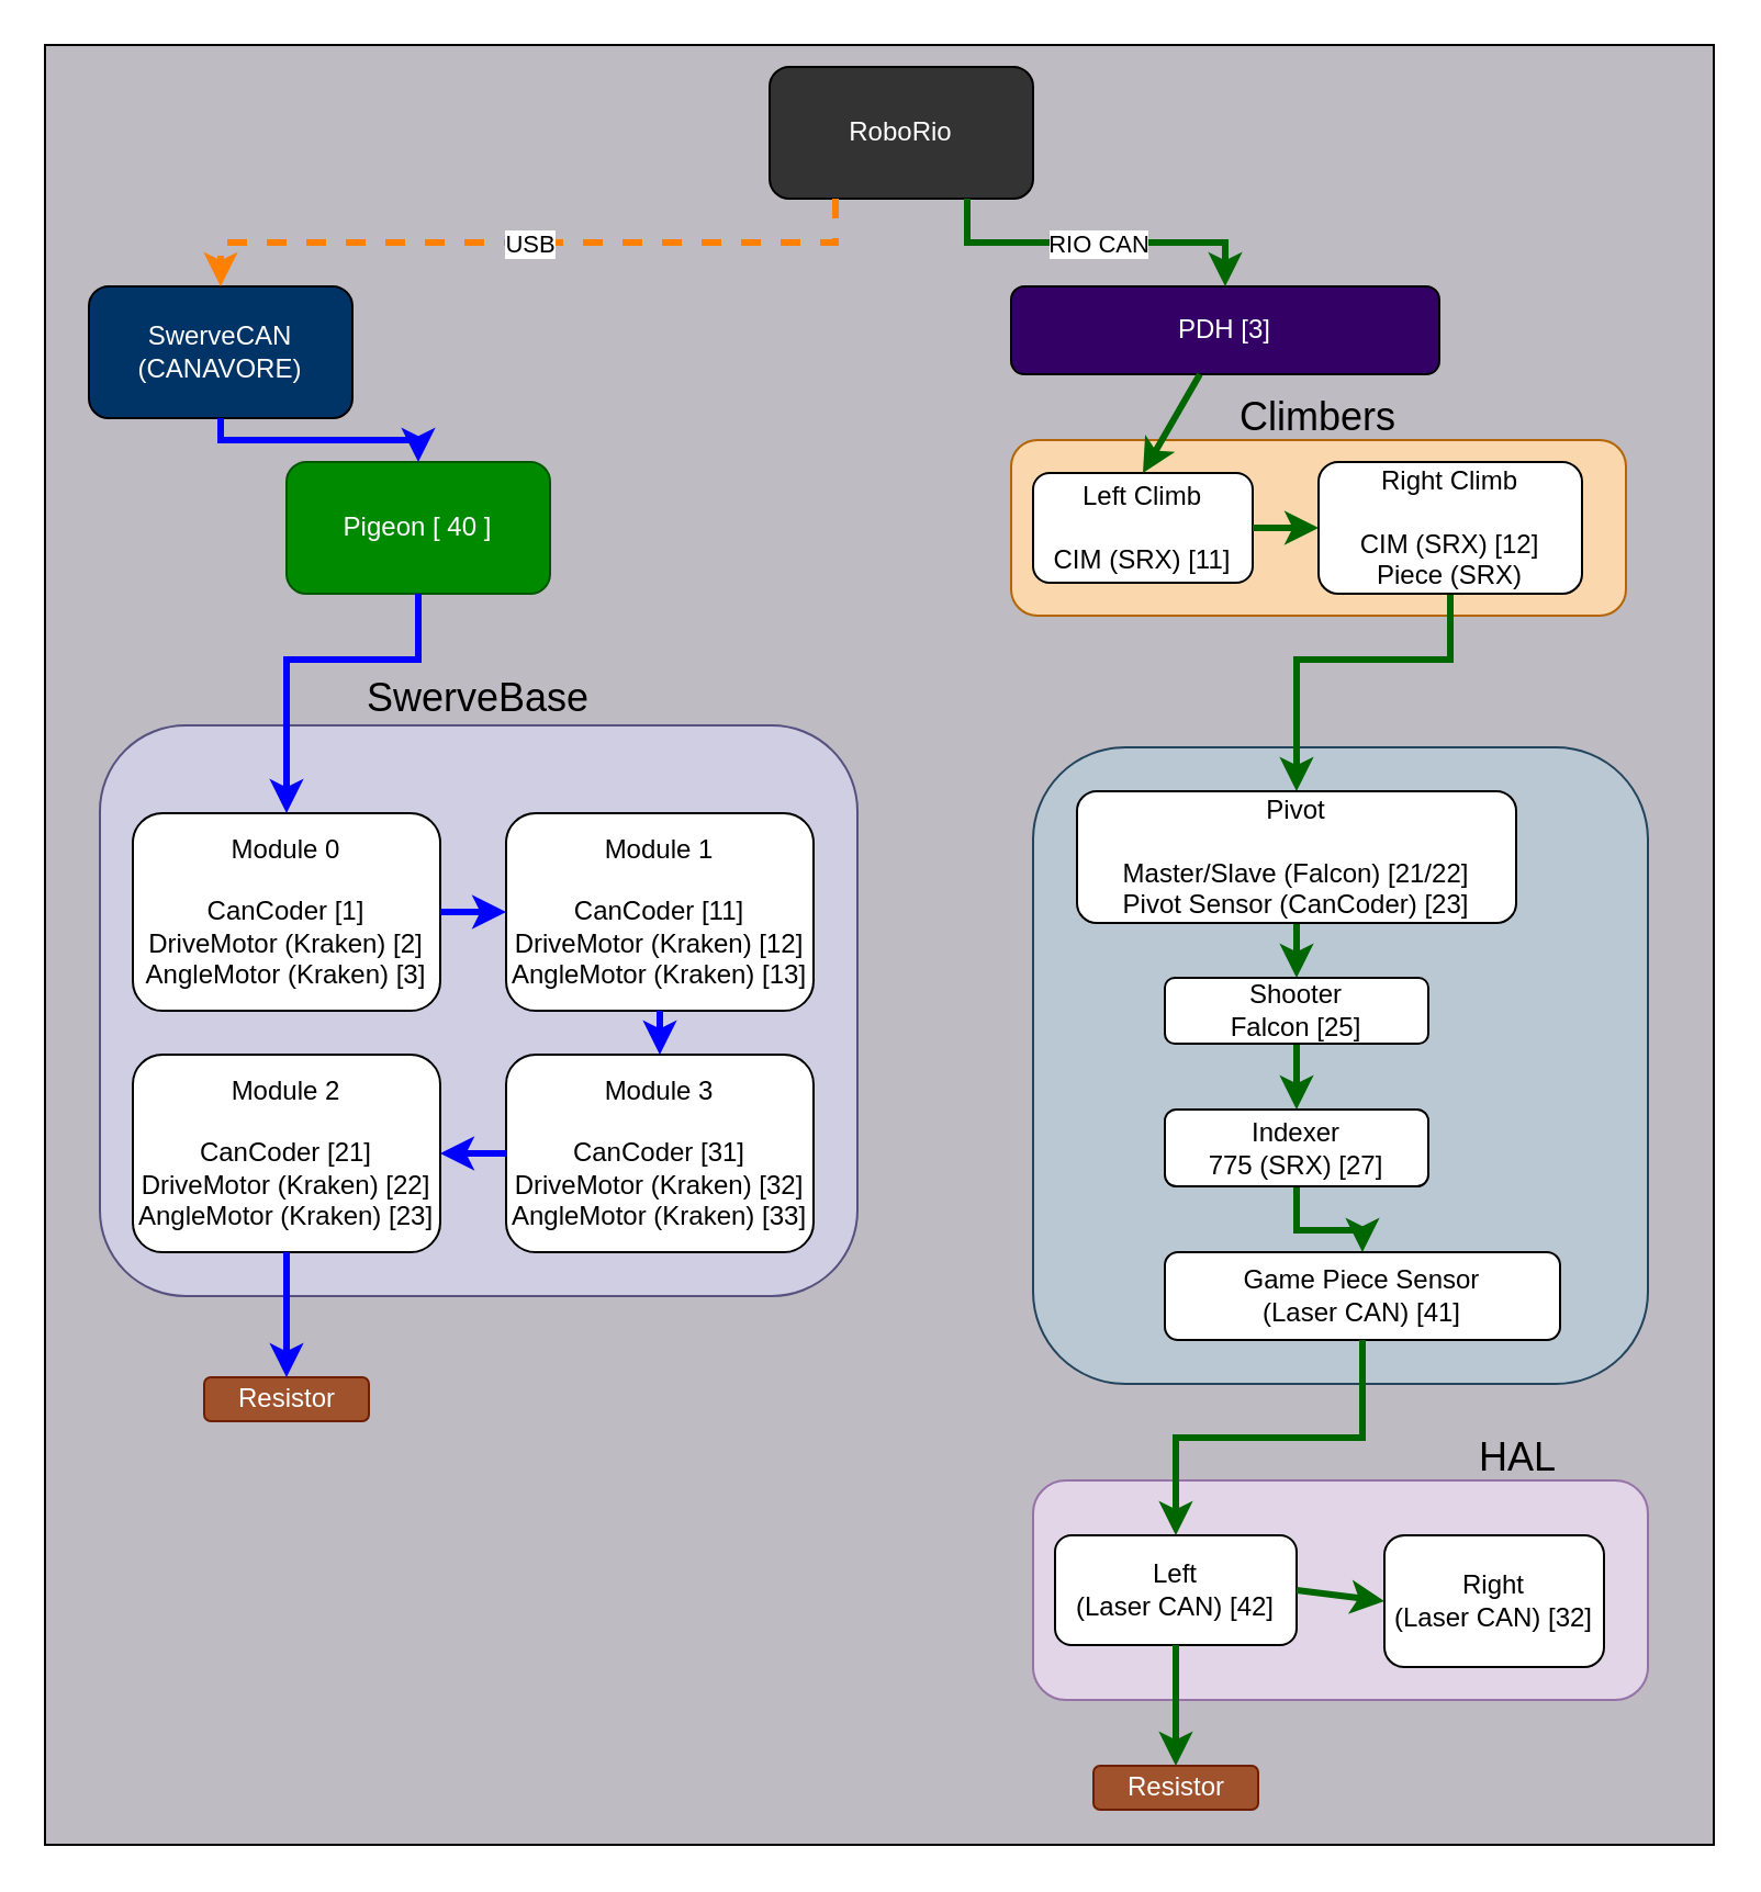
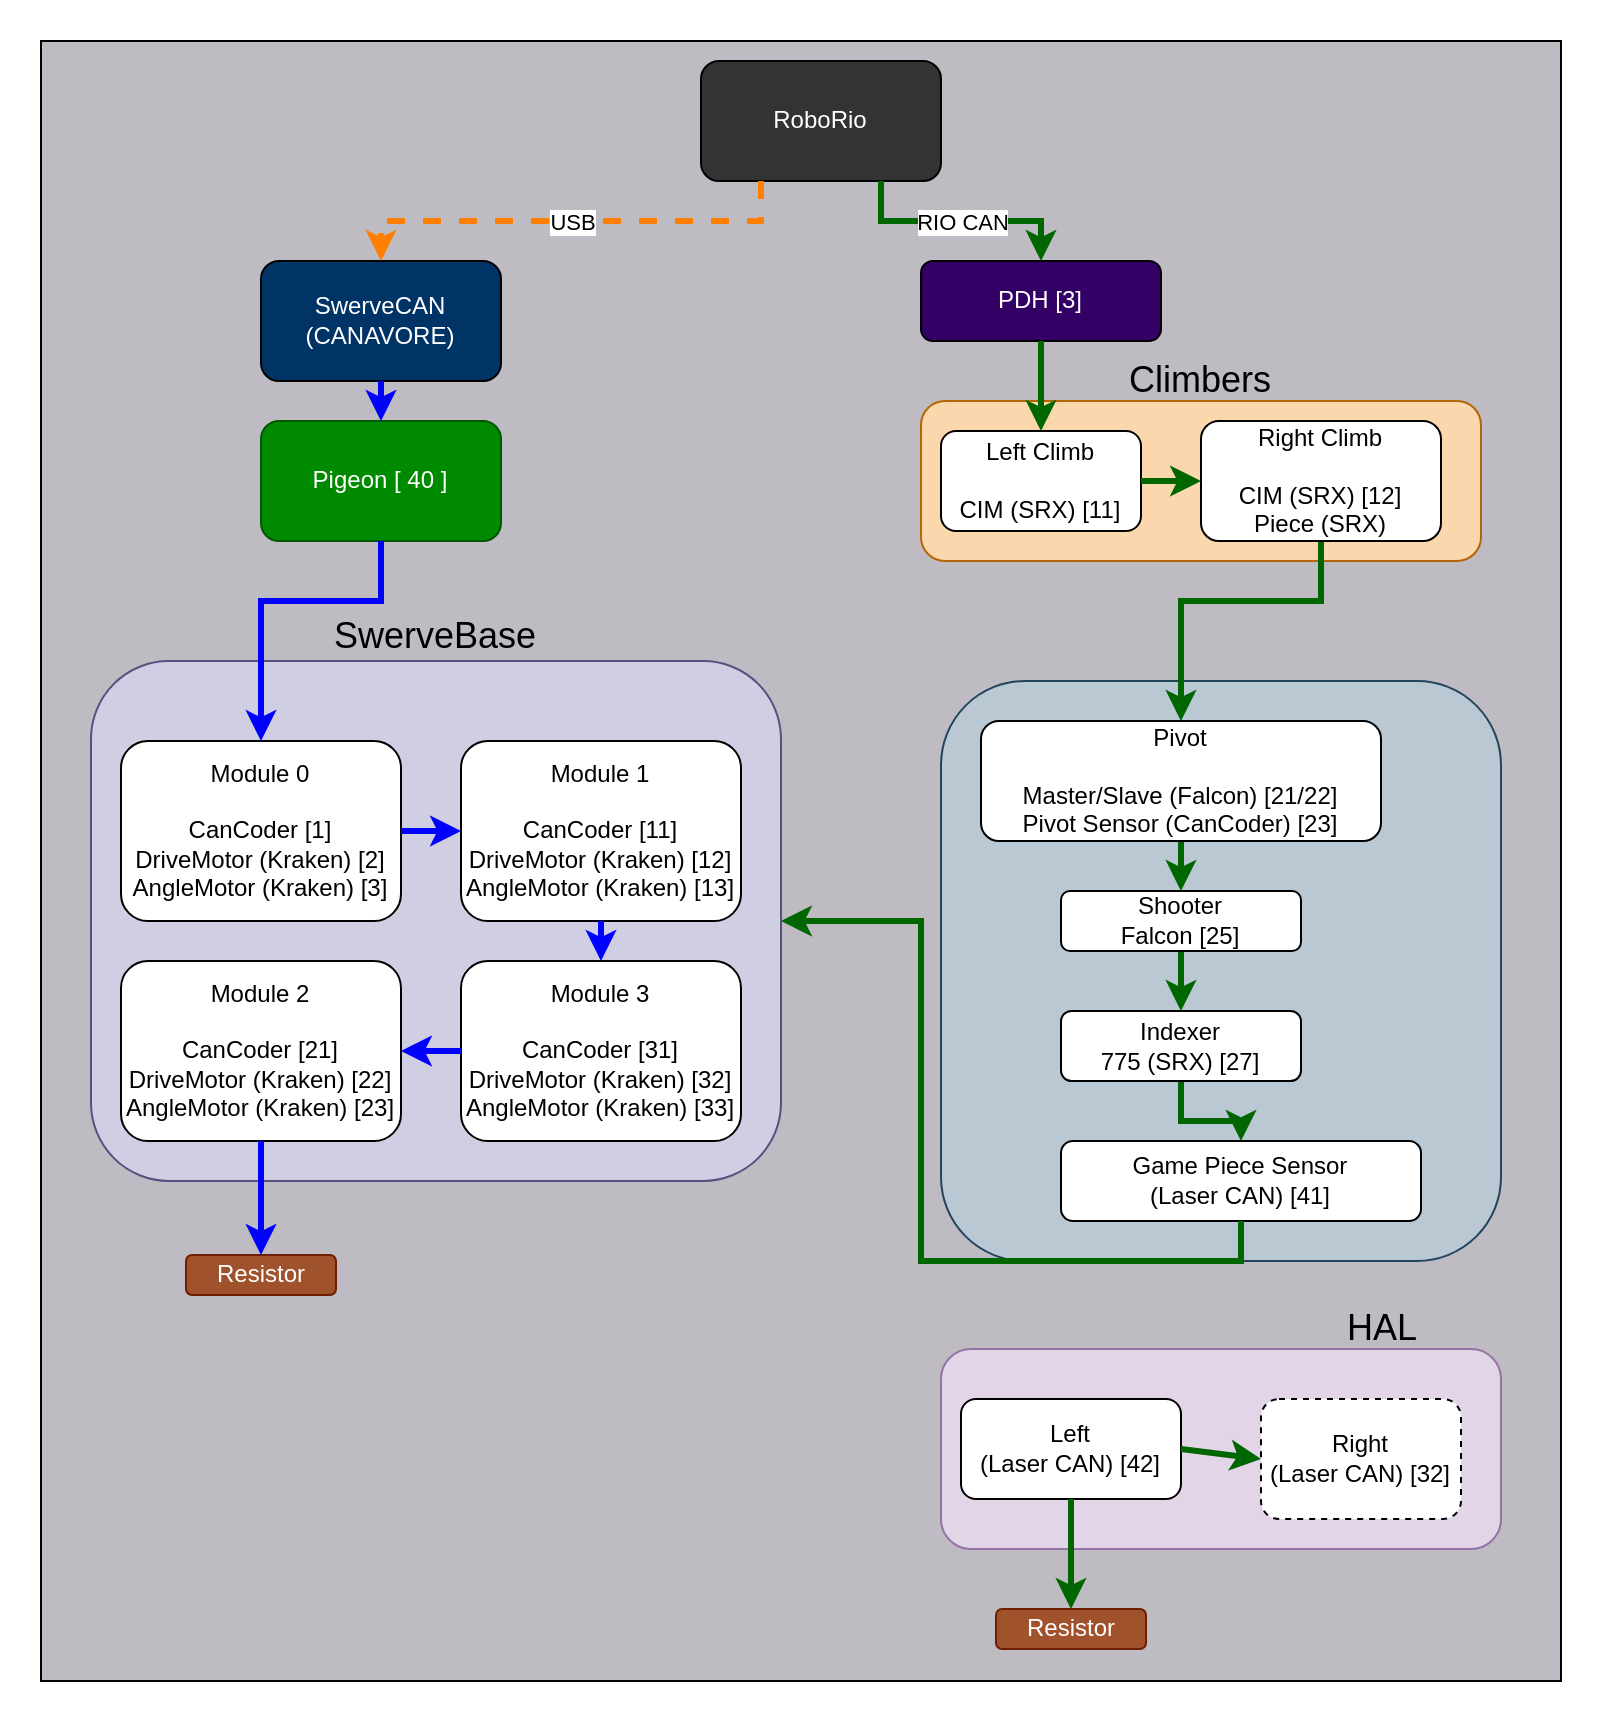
  <mxCell id="0" />
  <mxCell id="1" style="locked=1;" parent="0" />
  <mxCell id="2" value="" style="rounded=0;whiteSpace=wrap;html=1;fillColor=#bfbbc3;" parent="1" vertex="1"><mxGeometry x="20" y="20" width="760" height="820" as="geometry" /></mxCell>
  <mxCell id="3" value="Diagram" parent="0" />
  <mxCell id="4" value="&lt;font color=&quot;#ffffff&quot;&gt;RoboRio&lt;/font&gt;" style="rounded=1;whiteSpace=wrap;html=1;fillColor=#333333;" parent="3" vertex="1"><mxGeometry x="350" y="30" width="120" height="60" as="geometry" /></mxCell>
- <mxCell id="5" value="&lt;font color=&quot;#ffffff&quot;&gt;SwerveCAN&lt;br&gt;(CANAVORE)&lt;/font&gt;" style="rounded=1;whiteSpace=wrap;html=1;fillColor=#003366;" parent="3" vertex="1"><mxGeometry x="40" y="130" width="120" height="60" as="geometry" /></mxCell>
+ <mxCell id="5" value="&lt;font color=&quot;#ffffff&quot;&gt;SwerveCAN&lt;br&gt;(CANAVORE)&lt;/font&gt;" style="rounded=1;whiteSpace=wrap;html=1;fillColor=#003366;" parent="3" vertex="1"><mxGeometry x="130" y="130" width="120" height="60" as="geometry" /></mxCell>
  <mxCell id="6" value="&lt;font style=&quot;font-size: 18px;&quot; color=&quot;#000000&quot;&gt;SwerveBase&lt;/font&gt;" style="rounded=1;whiteSpace=wrap;html=1;spacingTop=0;labelPosition=center;verticalLabelPosition=top;align=center;verticalAlign=bottom;spacing=0;fillColor=#d0cee2;strokeColor=#56517e;" parent="3" vertex="1"><mxGeometry x="45" y="330" width="345" height="260" as="geometry" /></mxCell>
  <mxCell id="7" value="Module 0&lt;br&gt;&lt;br&gt;CanCoder [1]&lt;br&gt;DriveMotor (Kraken) [2]&lt;br&gt;AngleMotor (Kraken) [3]" style="rounded=1;whiteSpace=wrap;html=1;" parent="3" vertex="1"><mxGeometry x="60" y="370" width="140" height="90" as="geometry" /></mxCell>
  <mxCell id="8" value="Module 1&lt;br&gt;&lt;br&gt;CanCoder [11]&lt;br&gt;DriveMotor (Kraken) [12]&lt;br&gt;AngleMotor (Kraken) [13]" style="rounded=1;whiteSpace=wrap;html=1;" parent="3" vertex="1"><mxGeometry x="230" y="370" width="140" height="90" as="geometry" /></mxCell>
  <mxCell id="9" value="Module 2&lt;br&gt;&lt;br&gt;CanCoder [21]&lt;br&gt;DriveMotor (Kraken) [22]&lt;br&gt;AngleMotor (Kraken) [23]" style="rounded=1;whiteSpace=wrap;html=1;" parent="3" vertex="1"><mxGeometry x="60" y="480" width="140" height="90" as="geometry" /></mxCell>
  <mxCell id="10" value="Module 3&lt;br&gt;&lt;br&gt;CanCoder [31]&lt;br&gt;DriveMotor (Kraken) [32]&lt;br&gt;AngleMotor (Kraken) [33]" style="rounded=1;whiteSpace=wrap;html=1;" parent="3" vertex="1"><mxGeometry x="230" y="480" width="140" height="90" as="geometry" /></mxCell>
  <mxCell id="11" value="Pigeon [ 40 ]" style="rounded=1;whiteSpace=wrap;html=1;fillColor=#008a00;fontColor=#ffffff;strokeColor=#005700;" parent="3" vertex="1"><mxGeometry x="130" y="210" width="120" height="60" as="geometry" /></mxCell>
- <mxCell id="12" value="&lt;font color=&quot;#ffffff&quot;&gt;PDH [3]&lt;/font&gt;" style="rounded=1;whiteSpace=wrap;html=1;fillColor=#330066;" parent="3" vertex="1"><mxGeometry x="460" y="130" width="195" height="40" as="geometry" /></mxCell>
+ <mxCell id="12" value="&lt;font color=&quot;#ffffff&quot;&gt;PDH [3]&lt;/font&gt;" style="rounded=1;whiteSpace=wrap;html=1;fillColor=#330066;" parent="3" vertex="1"><mxGeometry x="460" y="130" width="120" height="40" as="geometry" /></mxCell>
  <mxCell id="13" value="" style="endArrow=classic;html=1;rounded=0;exitX=0.75;exitY=1;exitDx=0;exitDy=0;entryX=0.5;entryY=0;entryDx=0;entryDy=0;strokeColor=#006600;strokeWidth=3;edgeStyle=orthogonalEdgeStyle;" parent="3" source="4" target="12" edge="1"><mxGeometry relative="1" as="geometry"><mxPoint x="480" y="170" as="sourcePoint" /><mxPoint x="580" y="190" as="targetPoint" /></mxGeometry></mxCell>
  <mxCell id="14" value="RIO CAN" style="edgeLabel;resizable=0;html=1;align=center;verticalAlign=middle;" parent="13" connectable="0" vertex="1"><mxGeometry relative="1" as="geometry" /></mxCell>
  <mxCell id="15" value="" style="endArrow=classic;html=1;rounded=0;exitX=0.25;exitY=1;exitDx=0;exitDy=0;entryX=0.5;entryY=0;entryDx=0;entryDy=0;edgeStyle=orthogonalEdgeStyle;strokeColor=#FF8000;strokeWidth=3;dashed=1;" parent="3" source="4" target="5" edge="1"><mxGeometry relative="1" as="geometry"><mxPoint x="280" y="120" as="sourcePoint" /><mxPoint x="380" y="120" as="targetPoint" /></mxGeometry></mxCell>
  <mxCell id="16" value="USB" style="edgeLabel;resizable=0;html=1;align=center;verticalAlign=middle;" parent="15" connectable="0" vertex="1"><mxGeometry relative="1" as="geometry" /></mxCell>
  <mxCell id="17" value="" style="endArrow=classic;html=1;rounded=0;exitX=0.5;exitY=1;exitDx=0;exitDy=0;entryX=0.5;entryY=0;entryDx=0;entryDy=0;edgeStyle=orthogonalEdgeStyle;strokeWidth=3;strokeColor=#0000FF;" parent="3" source="11" target="7" edge="1"><mxGeometry width="50" height="50" relative="1" as="geometry"><mxPoint x="380" y="310" as="sourcePoint" /><mxPoint x="430" y="260" as="targetPoint" /><Array as="points"><mxPoint x="190" y="300" /><mxPoint x="130" y="300" /></Array></mxGeometry></mxCell>
  <mxCell id="18" value="" style="endArrow=classic;html=1;rounded=0;exitX=1;exitY=0.5;exitDx=0;exitDy=0;strokeWidth=3;strokeColor=#0000FF;" parent="3" source="7" target="8" edge="1"><mxGeometry width="50" height="50" relative="1" as="geometry"><mxPoint x="350" y="340" as="sourcePoint" /><mxPoint x="400" y="290" as="targetPoint" /></mxGeometry></mxCell>
  <mxCell id="19" value="" style="endArrow=classic;html=1;rounded=0;exitX=0.5;exitY=1;exitDx=0;exitDy=0;entryX=0.5;entryY=0;entryDx=0;entryDy=0;strokeWidth=3;strokeColor=#0000FF;" parent="3" source="8" target="10" edge="1"><mxGeometry width="50" height="50" relative="1" as="geometry"><mxPoint x="420" y="440" as="sourcePoint" /><mxPoint x="470" y="390" as="targetPoint" /></mxGeometry></mxCell>
  <mxCell id="20" value="" style="endArrow=classic;html=1;rounded=0;exitX=0;exitY=0.5;exitDx=0;exitDy=0;entryX=1;entryY=0.5;entryDx=0;entryDy=0;strokeWidth=3;strokeColor=#0000FF;" parent="3" source="10" target="9" edge="1"><mxGeometry width="50" height="50" relative="1" as="geometry"><mxPoint x="400" y="470" as="sourcePoint" /><mxPoint x="450" y="420" as="targetPoint" /></mxGeometry></mxCell>
  <mxCell id="21" value="Resistor" style="rounded=1;whiteSpace=wrap;html=1;fillColor=#a0522d;fontColor=#ffffff;strokeColor=#6D1F00;" parent="3" vertex="1"><mxGeometry x="92.5" y="627" width="75" height="20" as="geometry" /></mxCell>
  <mxCell id="22" value="" style="endArrow=classic;html=1;rounded=0;exitX=0.5;exitY=1;exitDx=0;exitDy=0;entryX=0.5;entryY=0;entryDx=0;entryDy=0;strokeWidth=3;strokeColor=#0000FF;" parent="3" source="9" target="21" edge="1"><mxGeometry width="50" height="50" relative="1" as="geometry"><mxPoint x="400" y="470" as="sourcePoint" /><mxPoint x="450" y="420" as="targetPoint" /></mxGeometry></mxCell>
  <mxCell id="23" value="Resistor" style="rounded=1;whiteSpace=wrap;html=1;fillColor=#a0522d;fontColor=#ffffff;strokeColor=#6D1F00;" parent="3" vertex="1"><mxGeometry x="497.5" y="804" width="75" height="20" as="geometry" /></mxCell>
  <mxCell id="24" value="&lt;p style=&quot;line-height: 120%;&quot;&gt;&lt;font style=&quot;font-size: 18px;&quot; color=&quot;#000000&quot;&gt;Climbers&lt;/font&gt;&lt;/p&gt;" style="rounded=1;whiteSpace=wrap;html=1;spacingTop=0;labelPosition=center;verticalLabelPosition=top;align=center;verticalAlign=bottom;spacing=-11;fillColor=#fad7ac;strokeColor=#b46504;" parent="3" vertex="1"><mxGeometry x="460" y="200" width="280" height="80" as="geometry" /></mxCell>
  <mxCell id="25" value="" style="rounded=1;whiteSpace=wrap;html=1;spacingTop=-5;labelPosition=center;verticalLabelPosition=top;align=center;verticalAlign=bottom;fillColor=#bac8d3;strokeColor=#23445d;" parent="3" vertex="1"><mxGeometry x="470" y="340" width="280" height="290" as="geometry" /></mxCell>
  <mxCell id="26" value="Left Climb&lt;br&gt;&lt;br&gt;CIM (SRX) [11]" style="rounded=1;whiteSpace=wrap;html=1;" parent="3" vertex="1"><mxGeometry x="470" y="215" width="100" height="50" as="geometry" /></mxCell>
  <mxCell id="27" value="" style="edgeStyle=orthogonalEdgeStyle;rounded=0;orthogonalLoop=1;jettySize=auto;html=1;strokeColor=#006600;strokeWidth=3;exitX=0.5;exitY=1;exitDx=0;exitDy=0;entryX=0.5;entryY=0;entryDx=0;entryDy=0;" parent="3" source="28" target="30" edge="1"><mxGeometry relative="1" as="geometry"><Array as="points"><mxPoint x="660" y="300" /><mxPoint x="590" y="300" /></Array></mxGeometry></mxCell>
  <mxCell id="28" value="Right Climb&lt;br&gt;&lt;br&gt;CIM (SRX) [12]&lt;br&gt;Piece (SRX)" style="rounded=1;whiteSpace=wrap;html=1;" parent="3" vertex="1"><mxGeometry x="600" y="210" width="120" height="60" as="geometry" /></mxCell>
  <mxCell id="29" value="" style="edgeStyle=orthogonalEdgeStyle;rounded=0;orthogonalLoop=1;jettySize=auto;html=1;strokeColor=#006600;strokeWidth=3;" parent="3" source="30" target="32" edge="1"><mxGeometry relative="1" as="geometry" /></mxCell>
  <mxCell id="30" value="Pivot&lt;br&gt;&lt;br&gt;Master/Slave (Falcon) [21/22]&lt;br&gt;Pivot Sensor (CanCoder) [23]" style="rounded=1;whiteSpace=wrap;html=1;" parent="3" vertex="1"><mxGeometry x="490" y="360" width="200" height="60" as="geometry" /></mxCell>
  <mxCell id="31" value="" style="edgeStyle=orthogonalEdgeStyle;rounded=0;orthogonalLoop=1;jettySize=auto;html=1;strokeColor=#006600;strokeWidth=3;" parent="3" source="32" target="34" edge="1"><mxGeometry relative="1" as="geometry" /></mxCell>
  <mxCell id="32" value="Shooter&lt;br&gt;Falcon [25]" style="rounded=1;whiteSpace=wrap;html=1;" parent="3" vertex="1"><mxGeometry x="530" y="445" width="120" height="30" as="geometry" /></mxCell>
  <mxCell id="33" value="" style="edgeStyle=orthogonalEdgeStyle;rounded=0;orthogonalLoop=1;jettySize=auto;html=1;strokeColor=#006600;strokeWidth=3;" parent="3" source="34" target="35" edge="1"><mxGeometry relative="1" as="geometry" /></mxCell>
  <mxCell id="34" value="Indexer&lt;br&gt;775 (SRX) [27]" style="rounded=1;whiteSpace=wrap;html=1;" parent="3" vertex="1"><mxGeometry x="530" y="505" width="120" height="35" as="geometry" /></mxCell>
  <mxCell id="35" value="Game Piece Sensor&lt;br&gt;(Laser CAN) [41]" style="rounded=1;whiteSpace=wrap;html=1;" parent="3" vertex="1"><mxGeometry x="530" y="570" width="180" height="40" as="geometry" /></mxCell>
  <mxCell id="36" value="" style="endArrow=classic;html=1;rounded=0;exitX=1;exitY=0.5;exitDx=0;exitDy=0;entryX=0;entryY=0.5;entryDx=0;entryDy=0;strokeColor=#006600;strokeWidth=3;" parent="3" source="26" target="28" edge="1"><mxGeometry width="50" height="50" relative="1" as="geometry"><mxPoint x="380" y="260" as="sourcePoint" /><mxPoint x="430" y="210" as="targetPoint" /></mxGeometry></mxCell>
  <mxCell id="37" value="" style="rounded=1;whiteSpace=wrap;html=1;labelPosition=center;verticalLabelPosition=top;align=center;verticalAlign=bottom;spacing=9;fillColor=#e1d5e7;strokeColor=#9673a6;" parent="3" vertex="1"><mxGeometry x="470" y="674" width="280" height="100" as="geometry" /></mxCell>
  <mxCell id="38" value="Left&lt;br&gt;(Laser CAN) [42]" style="rounded=1;whiteSpace=wrap;html=1;" parent="3" vertex="1"><mxGeometry x="480" y="699" width="110" height="50" as="geometry" /></mxCell>
- <mxCell id="39" value="Right&lt;br&gt;(Laser CAN) [32]" style="rounded=1;whiteSpace=wrap;html=1;" parent="3" vertex="1"><mxGeometry x="630" y="699" width="100" height="60" as="geometry" /></mxCell>
+ <mxCell id="39" value="Right&lt;br&gt;(Laser CAN) [32]" style="rounded=1;whiteSpace=wrap;html=1;dashed=1;" parent="3" vertex="1"><mxGeometry x="630" y="699" width="100" height="60" as="geometry" /></mxCell>
  <mxCell id="40" value="" style="endArrow=classic;html=1;rounded=0;exitX=1;exitY=0.5;exitDx=0;exitDy=0;entryX=0;entryY=0.5;entryDx=0;entryDy=0;strokeColor=#006600;strokeWidth=3;" parent="3" source="38" target="39" edge="1"><mxGeometry width="50" height="50" relative="1" as="geometry"><mxPoint x="340" y="744" as="sourcePoint" /><mxPoint x="390" y="694" as="targetPoint" /></mxGeometry></mxCell>
  <mxCell id="41" value="" style="endArrow=classic;html=1;rounded=0;entryX=0.5;entryY=0;entryDx=0;entryDy=0;strokeColor=#006600;strokeWidth=3;" parent="3" source="12" target="26" edge="1"><mxGeometry width="50" height="50" relative="1" as="geometry"><mxPoint x="390" y="260" as="sourcePoint" /><mxPoint x="440" y="210" as="targetPoint" /></mxGeometry></mxCell>
- <mxCell id="42" value="" style="edgeStyle=orthogonalEdgeStyle;rounded=0;orthogonalLoop=1;jettySize=auto;html=1;entryX=0.5;entryY=0;entryDx=0;entryDy=0;strokeColor=#006600;strokeWidth=3;exitX=0.5;exitY=1;exitDx=0;exitDy=0;" parent="3" source="35" target="38" edge="1"><mxGeometry relative="1" as="geometry"><mxPoint x="400" y="650" as="targetPoint" /></mxGeometry></mxCell>
+ <mxCell id="42" value="" style="edgeStyle=orthogonalEdgeStyle;rounded=0;orthogonalLoop=1;jettySize=auto;html=1;strokeColor=#006600;strokeWidth=3;exitX=0.5;exitY=1;exitDx=0;exitDy=0;" parent="3" source="35" target="6" edge="1"><mxGeometry relative="1" as="geometry"><mxPoint x="400" y="650" as="targetPoint" /></mxGeometry></mxCell>
  <mxCell id="43" value="&lt;span style=&quot;color: rgb(0, 0, 0); font-family: Helvetica; font-style: normal; font-variant-ligatures: normal; font-variant-caps: normal; font-weight: 400; letter-spacing: normal; orphans: 2; text-indent: 0px; text-transform: none; widows: 2; word-spacing: 0px; -webkit-text-stroke-width: 0px; text-decoration-thickness: initial; text-decoration-style: initial; text-decoration-color: initial; float: none; display: inline !important;&quot;&gt;&lt;font style=&quot;font-size: 18px;&quot;&gt;HAL&lt;/font&gt;&lt;/span&gt;" style="text;whiteSpace=wrap;html=1;fontSize=18;fontColor=#000000;align=center;" parent="3" vertex="1"><mxGeometry x="656" y="647" width="70" height="30" as="geometry" /></mxCell>
  <mxCell id="44" value="" style="edgeStyle=orthogonalEdgeStyle;rounded=0;orthogonalLoop=1;jettySize=auto;html=1;exitX=0.5;exitY=1;exitDx=0;exitDy=0;strokeWidth=3;strokeColor=#006600;" parent="3" source="38" target="23" edge="1"><mxGeometry relative="1" as="geometry" /></mxCell>
  <mxCell id="45" value="" style="endArrow=classic;html=1;rounded=0;exitX=0.5;exitY=1;exitDx=0;exitDy=0;entryX=0.5;entryY=0;entryDx=0;entryDy=0;edgeStyle=orthogonalEdgeStyle;strokeWidth=3;strokeColor=#0000FF;" parent="3" source="5" target="11" edge="1"><mxGeometry width="50" height="50" relative="1" as="geometry"><mxPoint x="200" y="280" as="sourcePoint" /><mxPoint x="140" y="380" as="targetPoint" /></mxGeometry></mxCell>
